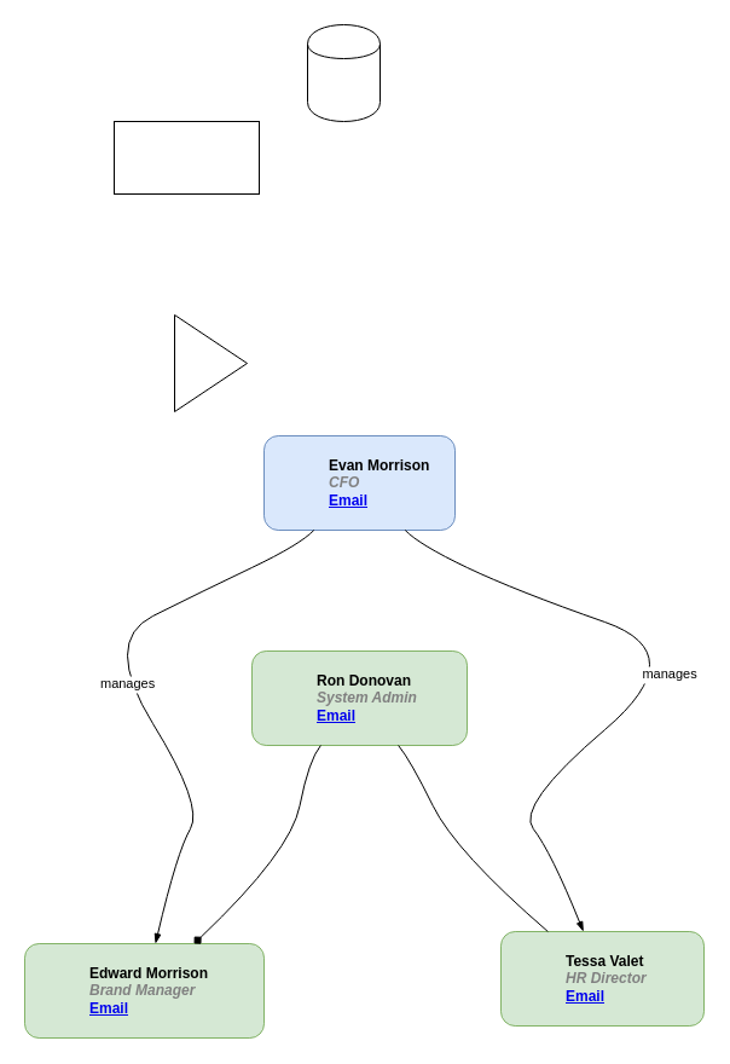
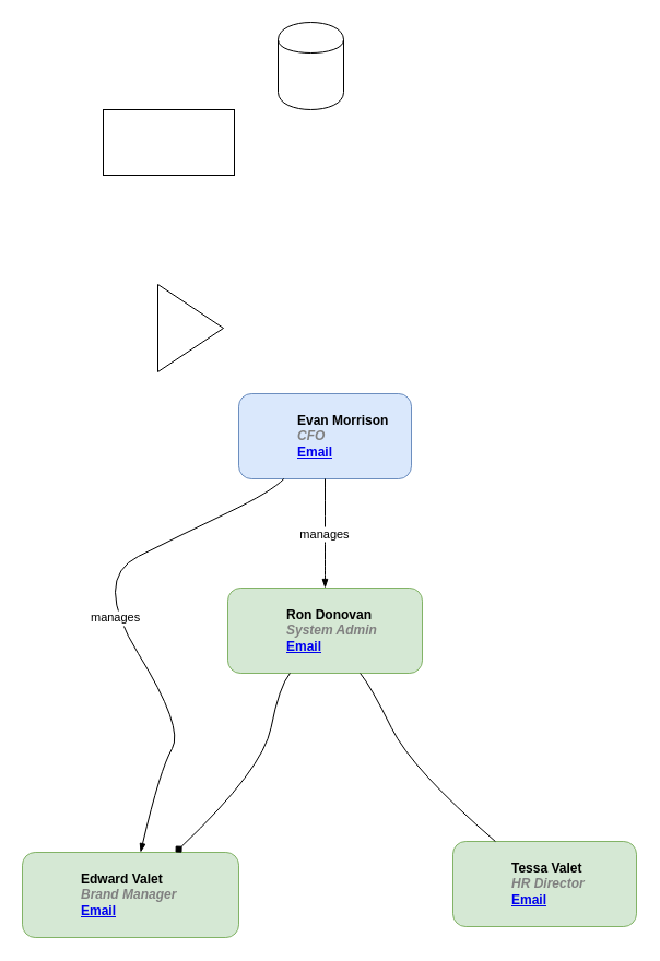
  <mxCell id="0" />
  <mxCell id="1" parent="0" />
  <mxCell id="2" value="" style="rounded=0;whiteSpace=wrap;html=1;" vertex="1" parent="1"><mxGeometry x="94" y="100" width="120" height="60" as="geometry" /></mxCell>
  <mxCell id="3" value="" style="triangle;whiteSpace=wrap;html=1;" vertex="1" parent="1"><mxGeometry x="144" y="260" width="60" height="80" as="geometry" /></mxCell>
  <mxCell id="4" value="" style="shape=cylinder;whiteSpace=wrap;html=1;boundedLbl=1;backgroundOutline=1;" vertex="1" parent="1"><mxGeometry x="254" y="20" width="60" height="80" as="geometry" /></mxCell>
  <mxCell id="5" value="Evan Morrison&lt;br&gt;&lt;i style=&quot;color: gray&quot;&gt;CFO&lt;/i&gt;&lt;br&gt;&lt;a href=&quot;mailto:me@example.com&quot;&gt;Email&lt;/a&gt;" style="label;image=https://cdn3.iconfinder.com/data/icons/user-avatars-1/512/users-9-2-128.png;whiteSpace=wrap;html=1;rounded=1;fillColor=#dae8fc;strokeColor=#6c8ebf;" vertex="1" parent="1"><mxGeometry x="218" y="360" width="158" height="78" as="geometry" /></mxCell>
- <mxCell id="6" value="Edward Morrison&lt;br&gt;&lt;i style=&quot;color: gray&quot;&gt;Brand Manager&lt;/i&gt;&lt;br&gt;&lt;a href=&quot;mailto:me@example.com&quot;&gt;Email&lt;/a&gt;" style="label;image=https://cdn3.iconfinder.com/data/icons/user-avatars-1/512/users-10-3-128.png;whiteSpace=wrap;html=1;rounded=1;fillColor=#d5e8d4;strokeColor=#82b366;" vertex="1" parent="1"><mxGeometry x="20" y="780" width="198" height="78" as="geometry" /></mxCell>
+ <mxCell id="6" value="Edward Valet&lt;br&gt;&lt;i style=&quot;color: gray&quot;&gt;Brand Manager&lt;/i&gt;&lt;br&gt;&lt;a href=&quot;mailto:me@example.com&quot;&gt;Email&lt;/a&gt;" style="label;image=https://cdn3.iconfinder.com/data/icons/user-avatars-1/512/users-10-3-128.png;whiteSpace=wrap;html=1;rounded=1;fillColor=#d5e8d4;strokeColor=#82b366;" vertex="1" parent="1"><mxGeometry x="20" y="780" width="198" height="78" as="geometry" /></mxCell>
  <mxCell id="7" value="Ron Donovan&lt;br&gt;&lt;i style=&quot;color: gray&quot;&gt;System Admin&lt;/i&gt;&lt;br&gt;&lt;a href=&quot;mailto:me@example.com&quot;&gt;Email&lt;/a&gt;" style="label;image=https://cdn3.iconfinder.com/data/icons/user-avatars-1/512/users-2-128.png;whiteSpace=wrap;html=1;rounded=1;fillColor=#d5e8d4;strokeColor=#82b366;" vertex="1" parent="1"><mxGeometry x="208" y="538" width="178" height="78" as="geometry" /></mxCell>
  <mxCell id="8" value="Tessa Valet&lt;br&gt;&lt;i style=&quot;color: gray&quot;&gt;HR Director&lt;/i&gt;&lt;br&gt;&lt;a href=&quot;mailto:me@example.com&quot;&gt;Email&lt;/a&gt;" style="label;image=https://cdn3.iconfinder.com/data/icons/user-avatars-1/512/users-3-128.png;whiteSpace=wrap;html=1;rounded=1;fillColor=#d5e8d4;strokeColor=#82b366;" vertex="1" parent="1"><mxGeometry x="414" y="770" width="168" height="78" as="geometry" /></mxCell>
  <mxCell id="9" value="manages" style="curved=1;endArrow=blockThin;endFill=1;fontSize=11;" edge="1" parent="1" source="5" target="6"><mxGeometry relative="1" as="geometry"><Array as="points"><mxPoint x="247.667" y="450" /><mxPoint x="168" y="488" /><mxPoint x="84" y="530" /><mxPoint x="168" y="666" /><mxPoint x="146" y="704" /></Array></mxGeometry></mxCell>
- <mxCell id="11" value="manages" style="curved=1;endArrow=blockThin;endFill=1;fontSize=11;" edge="1" parent="1" source="5" target="8"><mxGeometry relative="1" as="geometry"><Array as="points"><mxPoint x="346.333" y="450" /><mxPoint x="426" y="488" /><mxPoint x="574" y="540" /><mxPoint x="426" y="666" /><mxPoint x="455.5" y="704" /></Array></mxGeometry></mxCell>
+ <mxCell id="10" value="manages" style="curved=1;endArrow=blockThin;endFill=1;fontSize=11;" edge="1" parent="1" source="5" target="7"><mxGeometry relative="1" as="geometry"><Array as="points"><mxPoint x="297" y="452" /><mxPoint x="297" y="526" /></Array></mxGeometry></mxCell>
  <mxCell id="12" value="" style="curved=1;fontSize=11;endArrow=diamond;" edge="1" parent="1" source="7" target="6"><mxGeometry relative="1" as="geometry"><Array as="points"><mxPoint x="255" y="628" /><mxPoint x="240" y="704" /></Array></mxGeometry></mxCell>
  <mxCell id="13" value="" style="curved=1;fontSize=11;endArrow=none;" edge="1" parent="1" source="7" target="8"><mxGeometry relative="1" as="geometry"><Array as="points"><mxPoint x="339" y="628" /><mxPoint x="376.5" y="704" /></Array></mxGeometry></mxCell>
